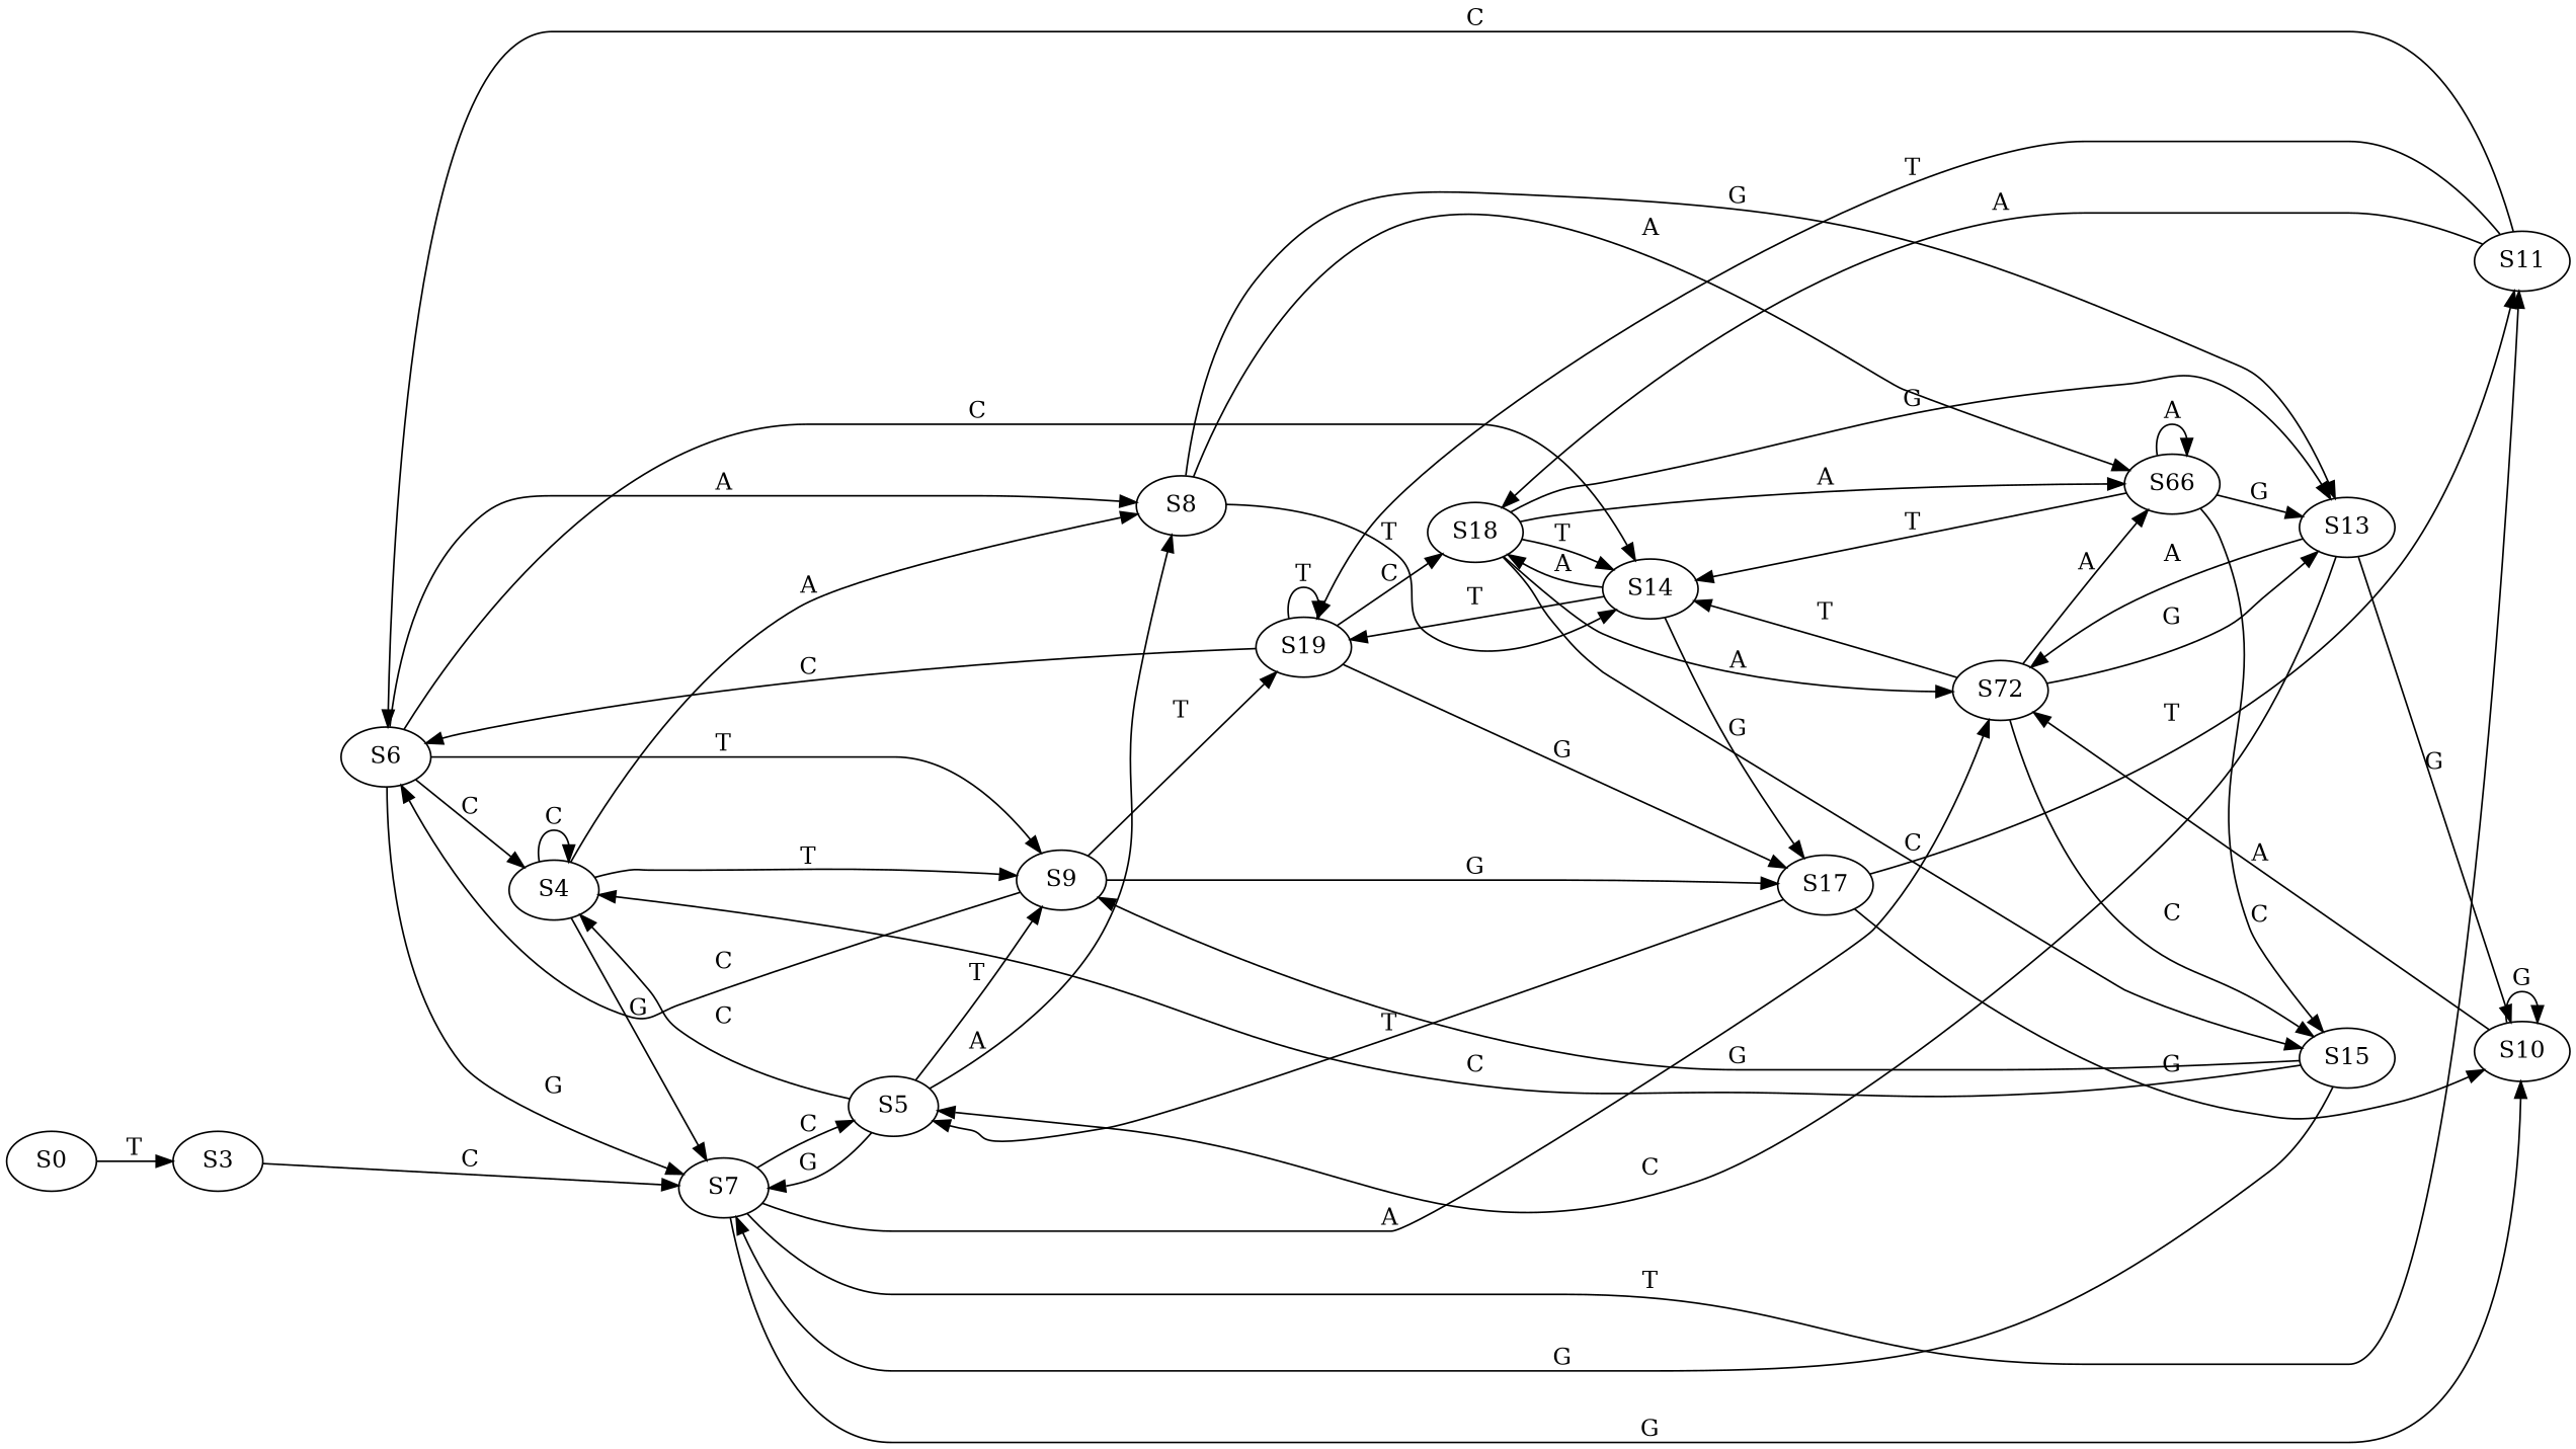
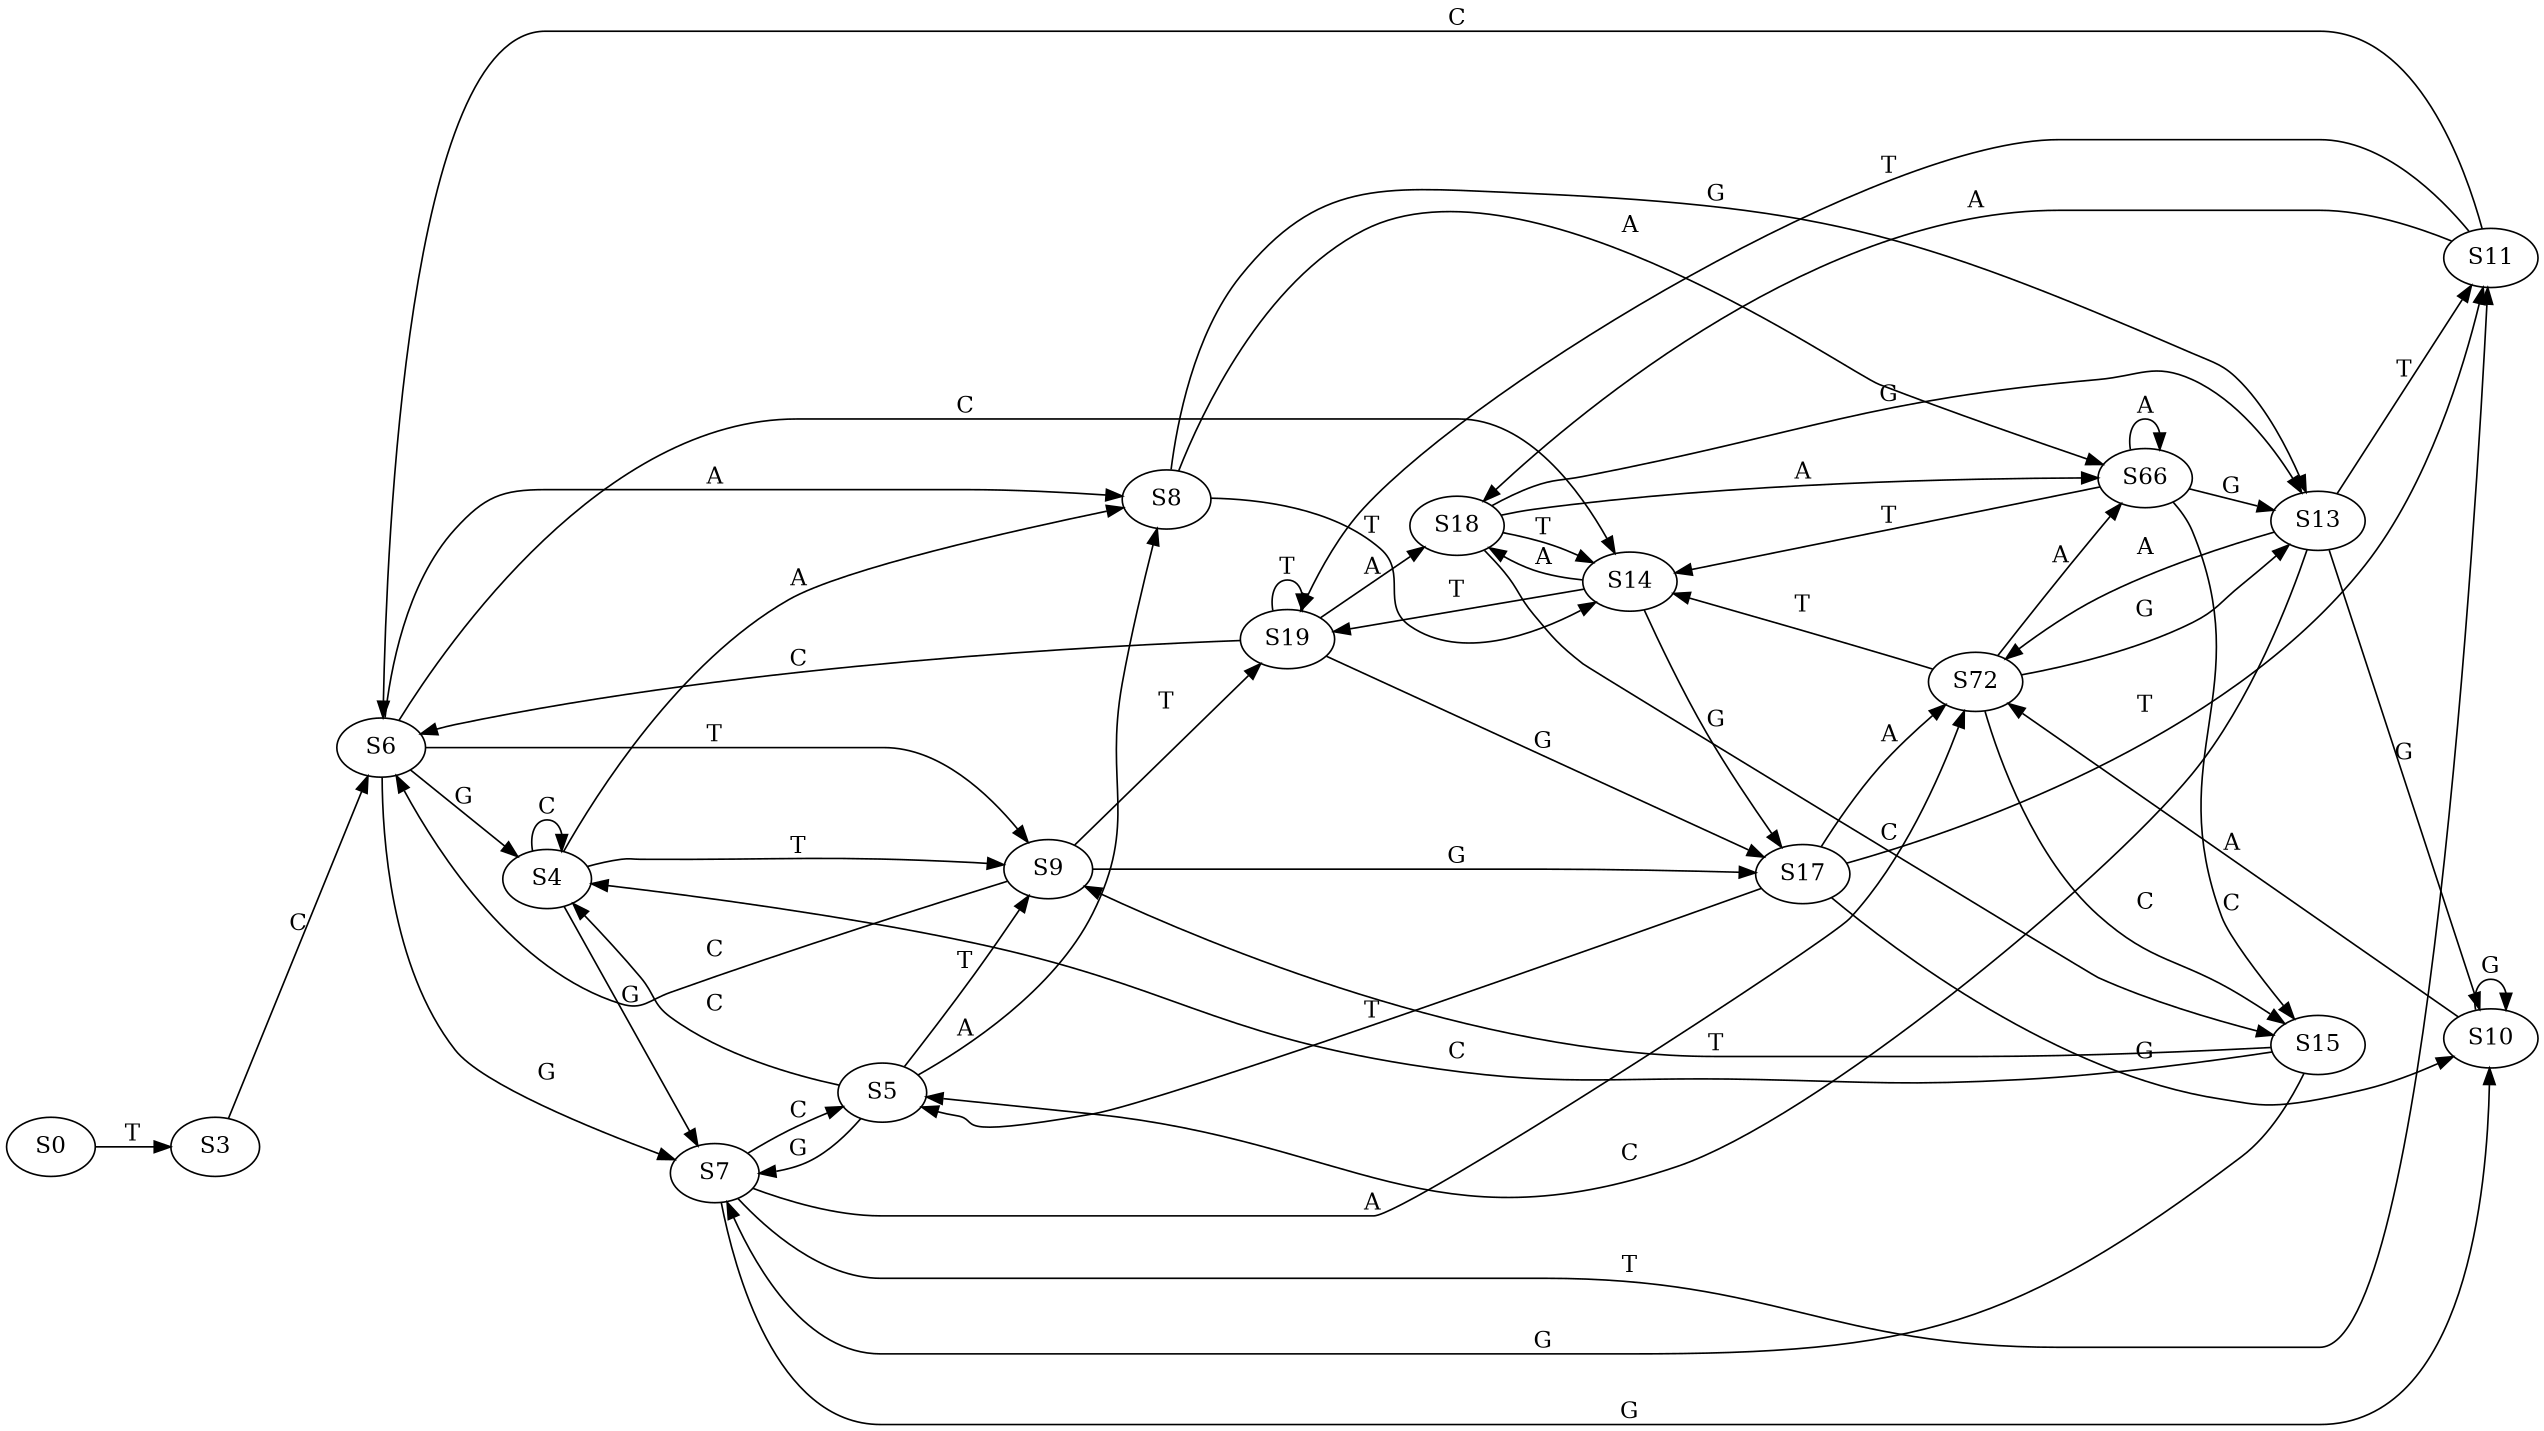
  strict digraph {
    rankdir=LR
    S0
    S3
    S6
    S4
    S7
    S8
    S9
    S5
    S14
    S10
    S11
    n12 [label=S72]
    S13
    n14 [label=S66]
    S17
    S19
    S18
    S15
    S0 -> S3 [label=T]
-   S3 -> S7 [label=C]
-   S6 -> S4 [label=C]
+   S3 -> S6 [label=C]
+   S6 -> S4 [label=G]
    S6 -> S7 [label=G]
    S6 -> S8 [label=A]
    S6 -> S9 [label=T]
    S6 -> S14 [label=C]
    S4 -> S4 [label=C]
    S4 -> S7 [label=G]
    S4 -> S8 [label=A]
    S4 -> S9 [label=T]
    S7 -> S5 [label=C]
    S7 -> S10 [label=G]
    S7 -> S11 [label=T]
    S7 -> n12 [label=A]
    S8 -> S14 [label=T]
    S8 -> S13 [label=G]
    S8 -> n14 [label=A]
    S9 -> S6 [label=C]
    S9 -> S17 [label=G]
    S9 -> S19 [label=T]
    S5 -> S4 [label=C]
    S5 -> S7 [label=G]
    S5 -> S8 [label=A]
    S5 -> S9 [label=T]
    S14 -> S17 [label=G]
    S14 -> S19 [label=T]
    S14 -> S18 [label=A]
    S10 -> S10 [label=G]
    S10 -> n12 [label=A]
    S11 -> S6 [label=C]
    S11 -> S19 [label=T]
    S11 -> S18 [label=A]
    n12 -> S14 [label=T]
    n12 -> S13 [label=G]
    n12 -> n14 [label=A]
    n12 -> S15 [label=C]
    S13 -> S5 [label=C]
    S13 -> S10 [label=G]
+   S13 -> S11 [label=T]
    S13 -> n12 [label=A]
    n14 -> S14 [label=T]
    n14 -> S13 [label=G]
    n14 -> n14 [label=A]
    n14 -> S15 [label=C]
    S17 -> S5 [label=T]
    S17 -> S10 [label=G]
    S17 -> S11 [label=T]
-   S18 -> n12 [label=A]
+   S17 -> n12 [label=A]
    S19 -> S6 [label=C]
    S19 -> S17 [label=G]
    S19 -> S19 [label=T]
-   S19 -> S18 [label=C]
+   S19 -> S18 [label=A]
    S18 -> S14 [label=T]
    S18 -> S13 [label=G]
    S18 -> n14 [label=A]
    S18 -> S15 [label=C]
    S15 -> S4 [label=C]
    S15 -> S7 [label=G]
-   S15 -> S9 [label=G]
+   S15 -> S9 [label=T]
  }
